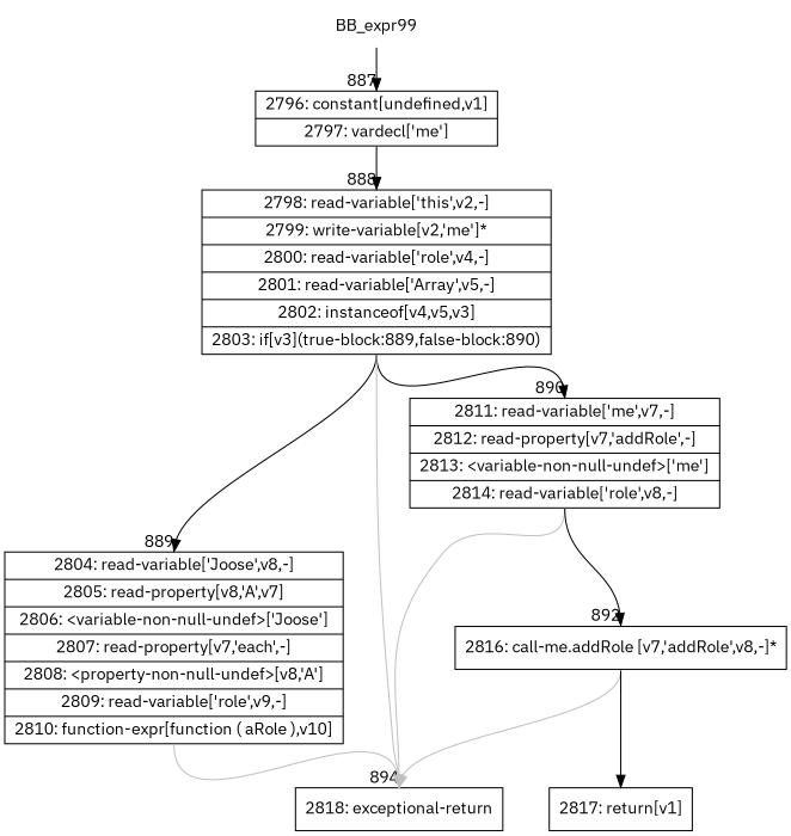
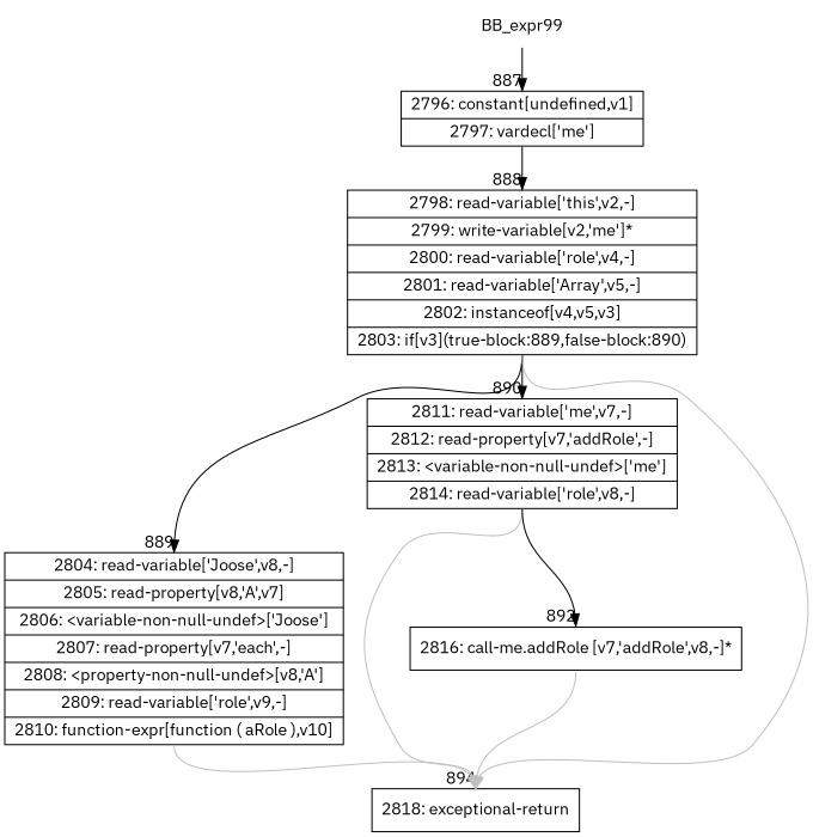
  digraph {
    fontname="IBM Plex Sans"
    rankdir=TD
    node [fontname="IBM Plex Sans" shape=record]
    edge [fontname="IBM Plex Sans" headport=n tailport=s]
    n1 [label=BB_expr99 shape=none]
    n2 [label="{2796: constant[undefined,v1]|2797: vardecl['me']}"]
    n3 [label="{2798: read-variable['this',v2,-]|2799: write-variable[v2,'me']*|2800: read-variable['role',v4,-]|2801: read-variable['Array',v5,-]|2802: instanceof[v4,v5,v3]|2803: if[v3](true-block:889,false-block:890)}"]
    n4 [label="{2804: read-variable['Joose',v8,-]|2805: read-property[v8,'A',v7]|2806: \<variable-non-null-undef\>['Joose']|2807: read-property[v7,'each',-]|2808: \<property-non-null-undef\>[v8,'A']|2809: read-variable['role',v9,-]|2810: function-expr[function ( aRole ),v10]}"]
    n5 [label="{2811: read-variable['me',v7,-]|2812: read-property[v7,'addRole',-]|2813: \<variable-non-null-undef\>['me']|2814: read-variable['role',v8,-]}"]
    n6 [label="{2818: exceptional-return}"]
    n7 [label="{2816: call-me.addRole [v7,'addRole',v8,-]*}"]
-   n8 [label="{2817: return[v1]}"]
    n1 -> n2 [headlabel="    887"]
    n2 -> n3 [headlabel="      888"]
    n3 -> n4 [headlabel="      889"]
    n3 -> n5 [headlabel="      890"]
    n3 -> n6 [color=gray headlabel="      894"]
    n4 -> n6 [color=gray]
    n5 -> n6 [color=gray]
    n5 -> n7 [headlabel="      892"]
    n7 -> n6 [color=gray]
-   n7 -> n8
  }
